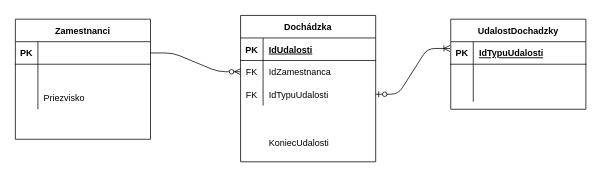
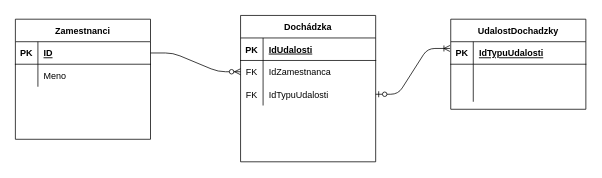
  <mxCell id="0" />
  <mxCell id="1" parent="0" />
  <mxCell id="2" value="Zamestnanci" style="shape=table;startSize=30;container=1;collapsible=1;childLayout=tableLayout;fixedRows=1;rowLines=0;fontStyle=1;align=center;resizeLast=1;" vertex="1" parent="1"><mxGeometry x="20" y="25" width="180" height="160" as="geometry" /></mxCell>
  <mxCell id="3" value="" style="shape=partialRectangle;collapsible=0;dropTarget=0;pointerEvents=0;fillColor=none;top=0;left=0;bottom=1;right=0;points=[[0,0.5],[1,0.5]];portConstraint=eastwest;" vertex="1" parent="2"><mxGeometry y="30" width="180" height="30" as="geometry" /></mxCell>
  <mxCell id="4" value="PK" style="shape=partialRectangle;connectable=0;fillColor=none;top=0;left=0;bottom=0;right=0;fontStyle=1;overflow=hidden;" vertex="1" parent="3"><mxGeometry width="30" height="30" as="geometry" /></mxCell>
+ <mxCell id="5" value="ID" style="shape=partialRectangle;connectable=0;fillColor=none;top=0;left=0;bottom=0;right=0;align=left;spacingLeft=6;fontStyle=5;overflow=hidden;" vertex="1" parent="3"><mxGeometry x="30" width="150" height="30" as="geometry" /></mxCell>
  <mxCell id="6" value="" style="shape=partialRectangle;collapsible=0;dropTarget=0;pointerEvents=0;fillColor=none;top=0;left=0;bottom=0;right=0;points=[[0,0.5],[1,0.5]];portConstraint=eastwest;" vertex="1" parent="2"><mxGeometry y="60" width="180" height="30" as="geometry" /></mxCell>
  <mxCell id="7" value="" style="shape=partialRectangle;connectable=0;fillColor=none;top=0;left=0;bottom=0;right=0;editable=1;overflow=hidden;" vertex="1" parent="6"><mxGeometry width="30" height="30" as="geometry" /></mxCell>
+ <mxCell id="8" value="Meno" style="shape=partialRectangle;connectable=0;fillColor=none;top=0;left=0;bottom=0;right=0;align=left;spacingLeft=6;overflow=hidden;" vertex="1" parent="6"><mxGeometry x="30" width="150" height="30" as="geometry" /></mxCell>
  <mxCell id="9" value="" style="shape=partialRectangle;collapsible=0;dropTarget=0;pointerEvents=0;fillColor=none;top=0;left=0;bottom=0;right=0;points=[[0,0.5],[1,0.5]];portConstraint=eastwest;" vertex="1" parent="2"><mxGeometry y="90" width="180" height="30" as="geometry" /></mxCell>
  <mxCell id="10" value="" style="shape=partialRectangle;connectable=0;fillColor=none;top=0;left=0;bottom=0;right=0;editable=1;overflow=hidden;" vertex="1" parent="9"><mxGeometry width="30" height="30" as="geometry" /></mxCell>
- <mxCell id="11" value="Priezvisko" style="shape=partialRectangle;connectable=0;fillColor=none;top=0;left=0;bottom=0;right=0;align=left;spacingLeft=6;overflow=hidden;" vertex="1" parent="9"><mxGeometry x="30" width="150" height="30" as="geometry" /></mxCell>
  <mxCell id="12" value="" style="shape=partialRectangle;collapsible=0;dropTarget=0;pointerEvents=0;fillColor=none;top=0;left=0;bottom=0;right=0;points=[[0,0.5],[1,0.5]];portConstraint=eastwest;" vertex="1" parent="2"><mxGeometry y="120" width="180" height="30" as="geometry" /></mxCell>
  <mxCell id="13" value="" style="shape=partialRectangle;connectable=0;fillColor=none;top=0;left=0;bottom=0;right=0;editable=1;overflow=hidden;" vertex="1" parent="12"><mxGeometry width="30" height="30" as="geometry" /></mxCell>
  <mxCell id="14" value="Dochádzka" style="shape=table;startSize=30;container=1;collapsible=1;childLayout=tableLayout;fixedRows=1;rowLines=0;fontStyle=1;align=center;resizeLast=1;" vertex="1" parent="1"><mxGeometry x="320" y="20" width="180" height="195" as="geometry" /></mxCell>
  <mxCell id="15" value="" style="shape=partialRectangle;collapsible=0;dropTarget=0;pointerEvents=0;fillColor=none;top=0;left=0;bottom=1;right=0;points=[[0,0.5],[1,0.5]];portConstraint=eastwest;" vertex="1" parent="14"><mxGeometry y="30" width="180" height="30" as="geometry" /></mxCell>
  <mxCell id="16" value="PK" style="shape=partialRectangle;connectable=0;fillColor=none;top=0;left=0;bottom=0;right=0;fontStyle=1;overflow=hidden;" vertex="1" parent="15"><mxGeometry width="30" height="30" as="geometry" /></mxCell>
  <mxCell id="17" value="IdUdalosti" style="shape=partialRectangle;connectable=0;fillColor=none;top=0;left=0;bottom=0;right=0;align=left;spacingLeft=6;fontStyle=5;overflow=hidden;" vertex="1" parent="15"><mxGeometry x="30" width="150" height="30" as="geometry" /></mxCell>
  <mxCell id="18" value="" style="shape=partialRectangle;collapsible=0;dropTarget=0;pointerEvents=0;fillColor=none;top=0;left=0;bottom=0;right=0;points=[[0,0.5],[1,0.5]];portConstraint=eastwest;" vertex="1" parent="14"><mxGeometry y="60" width="180" height="30" as="geometry" /></mxCell>
  <mxCell id="19" value="FK" style="shape=partialRectangle;connectable=0;fillColor=none;top=0;left=0;bottom=0;right=0;editable=1;overflow=hidden;" vertex="1" parent="18"><mxGeometry width="30" height="30" as="geometry" /></mxCell>
  <mxCell id="20" value="IdZamestnanca" style="shape=partialRectangle;connectable=0;fillColor=none;top=0;left=0;bottom=0;right=0;align=left;spacingLeft=6;overflow=hidden;" vertex="1" parent="18"><mxGeometry x="30" width="150" height="30" as="geometry" /></mxCell>
  <mxCell id="21" value="" style="shape=partialRectangle;collapsible=0;dropTarget=0;pointerEvents=0;fillColor=none;top=0;left=0;bottom=0;right=0;points=[[0,0.5],[1,0.5]];portConstraint=eastwest;" vertex="1" parent="14"><mxGeometry y="90" width="180" height="30" as="geometry" /></mxCell>
  <mxCell id="22" value="FK" style="shape=partialRectangle;connectable=0;fillColor=none;top=0;left=0;bottom=0;right=0;editable=1;overflow=hidden;" vertex="1" parent="21"><mxGeometry width="30" height="30" as="geometry" /></mxCell>
  <mxCell id="23" value="IdTypuUdalosti" style="shape=partialRectangle;connectable=0;fillColor=none;top=0;left=0;bottom=0;right=0;align=left;spacingLeft=6;overflow=hidden;" vertex="1" parent="21"><mxGeometry x="30" width="150" height="30" as="geometry" /></mxCell>
  <mxCell id="24" value="" style="shape=partialRectangle;collapsible=0;dropTarget=0;pointerEvents=0;fillColor=none;top=0;left=0;bottom=0;right=0;points=[[0,0.5],[1,0.5]];portConstraint=eastwest;" vertex="1" parent="14"><mxGeometry y="120" width="180" height="30" as="geometry" /></mxCell>
  <mxCell id="25" value="" style="shape=partialRectangle;connectable=0;fillColor=none;top=0;left=0;bottom=0;right=0;editable=1;overflow=hidden;" vertex="1" parent="24"><mxGeometry width="30" height="30" as="geometry" /></mxCell>
  <mxCell id="26" value="UdalostDochadzky" style="shape=table;startSize=30;container=1;collapsible=1;childLayout=tableLayout;fixedRows=1;rowLines=0;fontStyle=1;align=center;resizeLast=1;" vertex="1" parent="1"><mxGeometry x="600" y="25" width="180" height="120" as="geometry" /></mxCell>
  <mxCell id="27" value="" style="shape=partialRectangle;collapsible=0;dropTarget=0;pointerEvents=0;fillColor=none;top=0;left=0;bottom=1;right=0;points=[[0,0.5],[1,0.5]];portConstraint=eastwest;" vertex="1" parent="26"><mxGeometry y="30" width="180" height="30" as="geometry" /></mxCell>
  <mxCell id="28" value="PK" style="shape=partialRectangle;connectable=0;fillColor=none;top=0;left=0;bottom=0;right=0;fontStyle=1;overflow=hidden;" vertex="1" parent="27"><mxGeometry width="30" height="30" as="geometry" /></mxCell>
  <mxCell id="29" value="IdTypuUdalosti" style="shape=partialRectangle;connectable=0;fillColor=none;top=0;left=0;bottom=0;right=0;align=left;spacingLeft=6;fontStyle=5;overflow=hidden;" vertex="1" parent="27"><mxGeometry x="30" width="150" height="30" as="geometry" /></mxCell>
  <mxCell id="30" value="" style="shape=partialRectangle;collapsible=0;dropTarget=0;pointerEvents=0;fillColor=none;top=0;left=0;bottom=0;right=0;points=[[0,0.5],[1,0.5]];portConstraint=eastwest;" vertex="1" parent="26"><mxGeometry y="60" width="180" height="30" as="geometry" /></mxCell>
  <mxCell id="31" value="" style="shape=partialRectangle;connectable=0;fillColor=none;top=0;left=0;bottom=0;right=0;editable=1;overflow=hidden;" vertex="1" parent="30"><mxGeometry width="30" height="30" as="geometry" /></mxCell>
  <mxCell id="32" value="" style="shape=partialRectangle;collapsible=0;dropTarget=0;pointerEvents=0;fillColor=none;top=0;left=0;bottom=0;right=0;points=[[0,0.5],[1,0.5]];portConstraint=eastwest;" vertex="1" parent="26"><mxGeometry y="90" width="180" height="20" as="geometry" /></mxCell>
  <mxCell id="33" value="" style="shape=partialRectangle;connectable=0;fillColor=none;top=0;left=0;bottom=0;right=0;editable=1;overflow=hidden;" vertex="1" parent="32"><mxGeometry width="30" height="20" as="geometry" /></mxCell>
  <mxCell id="34" value="" style="shape=partialRectangle;connectable=0;fillColor=none;top=0;left=0;bottom=0;right=0;align=left;spacingLeft=6;overflow=hidden;" vertex="1" parent="32"><mxGeometry x="30" width="150" height="20" as="geometry" /></mxCell>
- <mxCell id="35" value="KoniecUdalosti" style="shape=partialRectangle;connectable=0;fillColor=none;top=0;left=0;bottom=0;right=0;align=left;spacingLeft=6;overflow=hidden;" vertex="1" parent="1"><mxGeometry x="350" y="175" width="150" height="30" as="geometry" /></mxCell>
  <mxCell id="36" value="" style="edgeStyle=entityRelationEdgeStyle;fontSize=12;html=1;endArrow=ERzeroToMany;endFill=1;exitX=1;exitY=0.5;exitDx=0;exitDy=0;entryX=0;entryY=0.5;entryDx=0;entryDy=0;" edge="1" parent="1" source="3" target="18"><mxGeometry width="100" height="100" relative="1" as="geometry"><mxPoint x="220" y="165" as="sourcePoint" /><mxPoint x="320" y="65" as="targetPoint" /></mxGeometry></mxCell>
  <mxCell id="37" value="" style="edgeStyle=entityRelationEdgeStyle;fontSize=12;html=1;endArrow=ERoneToMany;startArrow=ERzeroToOne;exitX=1;exitY=0.5;exitDx=0;exitDy=0;entryX=-0.006;entryY=0.3;entryDx=0;entryDy=0;entryPerimeter=0;" edge="1" parent="1" source="21" target="27"><mxGeometry width="100" height="100" relative="1" as="geometry"><mxPoint x="550" y="315" as="sourcePoint" /><mxPoint x="650" y="215" as="targetPoint" /></mxGeometry></mxCell>
